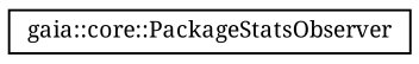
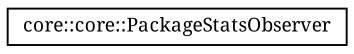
  digraph {
    rankdir=LR
    fontname="Noto Serif"
-   n1 [color=black fillcolor=white fontname="Noto Serif" fontsize=10 height=0.2 label="gaia::core::PackageStatsObserver" shape=record style=filled width=0.4]
+   n1 [color=black fillcolor=white fontname="Noto Serif" fontsize=10 height=0.2 label="core::core::PackageStatsObserver" shape=record style=filled width=0.4]
  }
